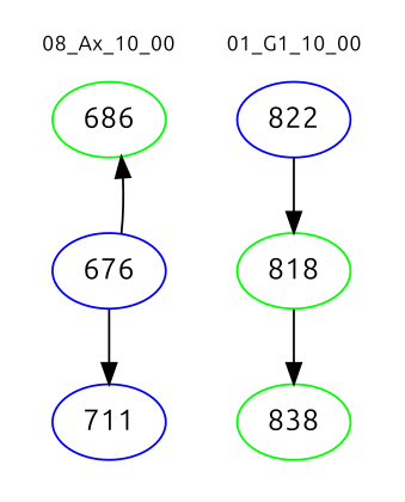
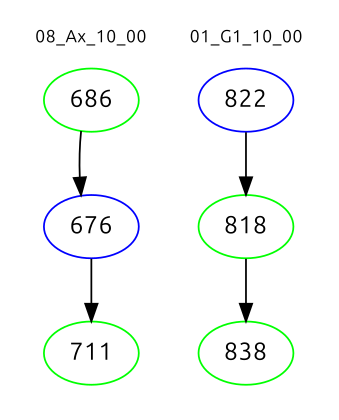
  digraph {
    fontname=Ubuntu
    node [color=green fontname=Ubuntu]
    edge [color=black fontname=Ubuntu]
    n1 [label=686]
    n2 [color=blue label=676]
-   n3 [color=blue label=711]
+   n3 [label=711]
    n4 [color=blue label=822]
    n5 [label=818]
    n6 [label=838]
    subgraph cluster_1 {
      color=white
      fontsize=10
      label="08_Ax_10_00"
      n1
      n2
      n3
    }
    subgraph cluster_2 {
      color=white
      fontsize=10
      label="01_G1_10_00"
      n4
      n5
      n6
    }
-   n2 -> n1
+   n1 -> n2
    n2 -> n3
    n4 -> n5
    n5 -> n6
  }
